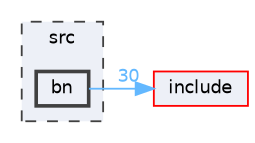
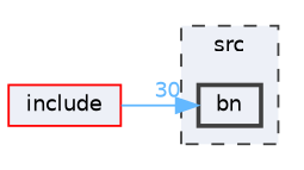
  digraph {
    compound=true
    rankdir=LR
    node [fillcolor="#edf0f7" fontname=Helvetica fontsize=10 shape=box]
    n1 [color=grey25 height=0.2 label=bn style="filled,bold" width=0.4]
    n2 [color=red height=0.2 label=include style=filled width=0.4]
    subgraph cluster_1 {
      bgcolor="#edf0f7"
      fontname=Helvetica
      fontsize=10
      label=src
      pencolor=grey25
      style="filled,dashed"
      n1
    }
-   n1 -> n2 [color=steelblue1 fontcolor=steelblue1 fontname=Helvetica fontsize=10 headlabel=30 labeldistance=1.5 labelfontname=Helvetica labelfontsize=10]
+   n2 -> n1 [color=steelblue1 fontcolor=steelblue1 fontname=Helvetica fontsize=10 headlabel=30 labeldistance=1.5 labelfontname=Helvetica labelfontsize=10]
  }
